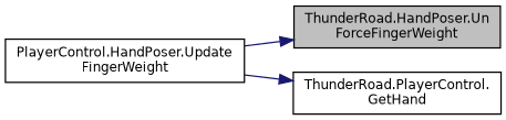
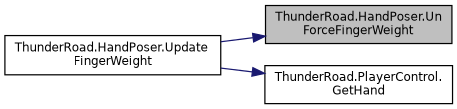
  digraph {
    rankdir=LR
    node [color=black fillcolor=white fontname=Helvetica fontsize=10 shape=record style=filled]
    edge [color=midnightblue fontname=Helvetica fontsize=10 labelfontname=Helvetica labelfontsize=10 style=solid]
    n1 [fillcolor=grey75 fontcolor=black height=0.2 label="ThunderRoad.HandPoser.Un\lForceFingerWeight" width=0.4]
-   n2 [height=0.2 label="PlayerControl.HandPoser.Update\lFingerWeight" width=0.4]
+   n2 [height=0.2 label="ThunderRoad.HandPoser.Update\lFingerWeight" width=0.4]
    n3 [height=0.2 label="ThunderRoad.PlayerControl.\lGetHand" width=0.4]
    n2 -> n1
    n2 -> n3
  }
